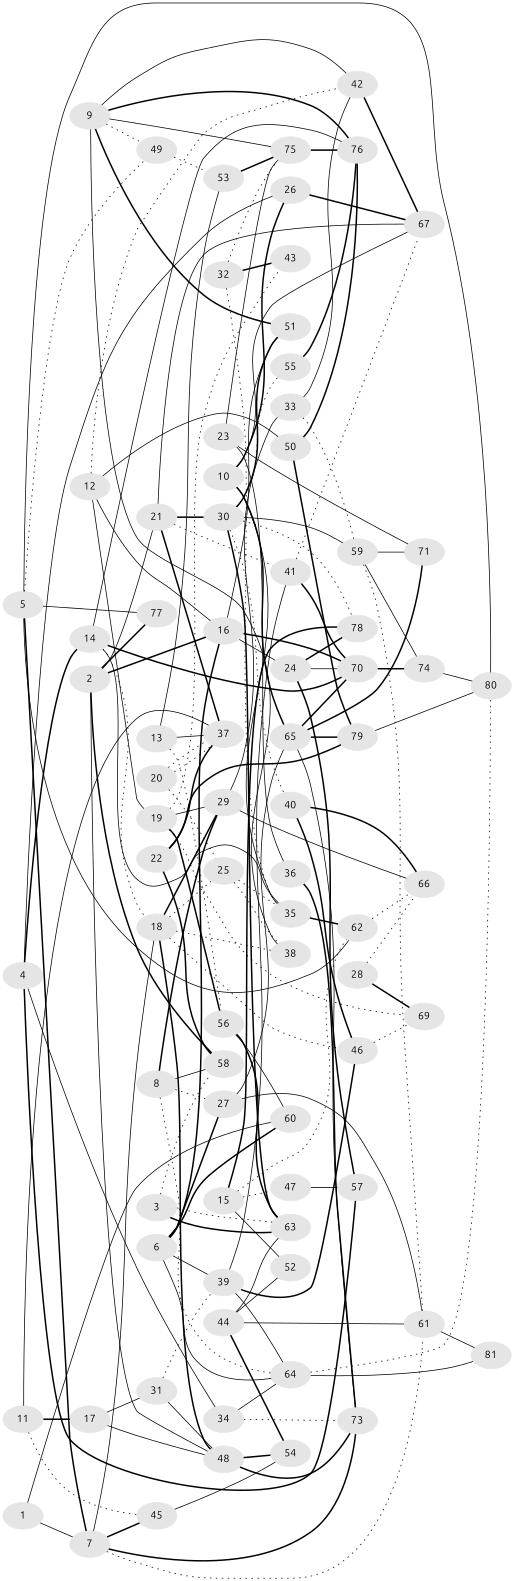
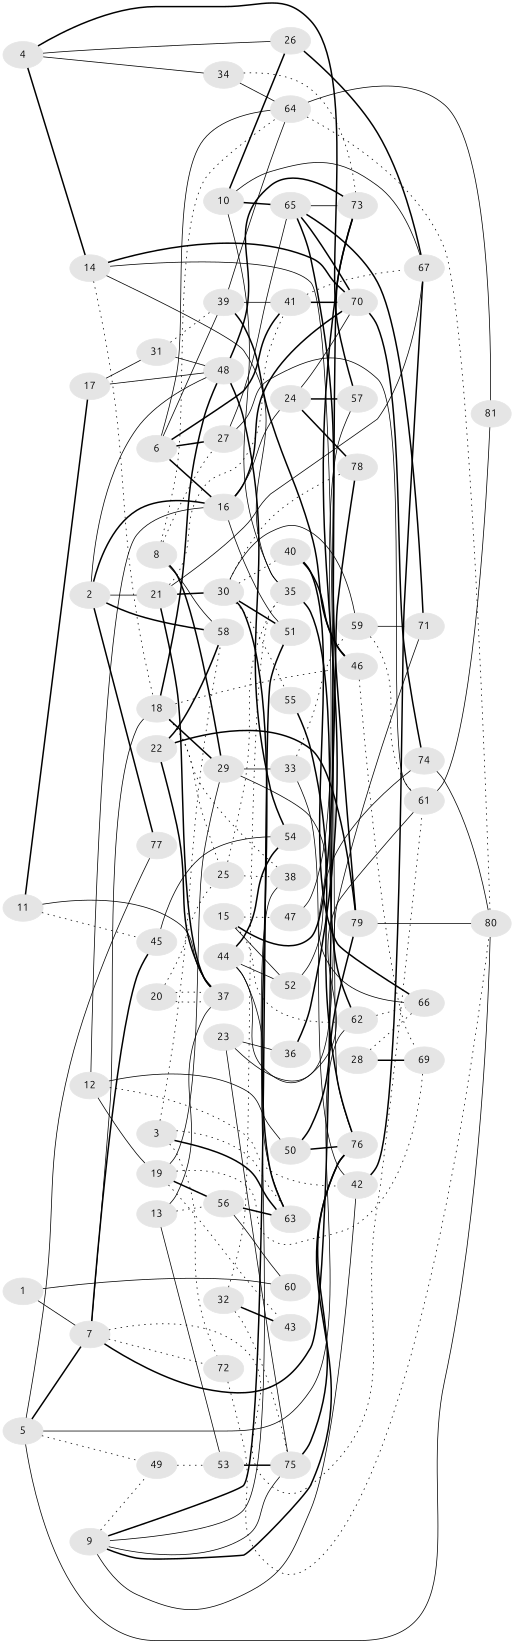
  graph {
    fontname=Ubuntu
    rankdir=LR
    node [color=gray90 fontname=Ubuntu style=filled]
    edge [fontname=Ubuntu style=solid]
    1
    7
    60
+   72
    18
    45
    61
    73
    2
    16
    21
    48
    58
    77
    51
    70
    24
    67
    37
    30
    41
    54
    3
    63
    80
    4
    14
    26
    34
    57
    76
    35
    64
    5
    49
    62
    53
    66
    6
    27
    39
    65
    46
    81
    29
    38
    25
    8
    33
    9
    42
    75
    10
    79
    71
    11
    17
    31
    12
    19
    50
    56
    43
    69
    13
    74
    15
    47
    52
    78
    20
    40
    55
    59
    22
    23
    36
    28
    32
    44
    1 -- 7
    1 -- 60
+   7 -- 72 [style=dotted]
    7 -- 18
    7 -- 45 [style=bold]
    7 -- 61 [style=dotted]
    7 -- 73 [style=bold]
+   72 -- 80 [style=dotted]
    18 -- 48 [style=bold]
    18 -- 46 [style=dotted]
    18 -- 29 [style=bold]
    18 -- 38 [style=dotted]
    18 -- 25 [style=dotted]
    45 -- 54
    61 -- 81
    2 -- 16 [style=bold]
    2 -- 21
    2 -- 48
    2 -- 58 [style=bold]
    2 -- 77 [style=bold]
    16 -- 51
    16 -- 70 [style=bold]
    16 -- 24
    21 -- 67
    21 -- 37 [style=bold]
    21 -- 30 [style=bold]
    21 -- 41 [style=dotted]
    48 -- 73 [style=bold]
    48 -- 54 [style=bold]
    70 -- 74 [style=bold]
    24 -- 70
    24 -- 57 [style=bold]
    24 -- 78 [style=bold]
    30 -- 51 [style=bold]
    30 -- 63 [style=bold]
    30 -- 78 [style=dotted]
    30 -- 40 [style=dotted]
    30 -- 55 [style=dotted]
    30 -- 59
    41 -- 70 [style=bold]
    41 -- 67 [style=dotted]
+   3 -- 72 [style=dotted]
    3 -- 58 [style=dotted]
    3 -- 63 [style=bold]
    3 -- 63 [style=dotted]
    4 -- 14 [style=bold]
    4 -- 26
    4 -- 34
    4 -- 57 [style=bold]
    14 -- 18 [style=dotted]
    14 -- 70 [style=bold]
    14 -- 76
    14 -- 35
    26 -- 67 [style=bold]
    34 -- 73 [style=dotted]
    34 -- 64
    35 -- 62 [style=bold]
    64 -- 80 [style=dotted]
    64 -- 81
    5 -- 7 [style=bold]
    5 -- 77
    5 -- 80
    5 -- 49 [style=dotted]
    5 -- 62
    49 -- 53 [style=dotted]
    62 -- 66 [style=dotted]
    53 -- 75 [style=bold]
-   6 -- 60 [style=bold]
+   6 -- 41 [style=bold]
    6 -- 16 [style=bold]
    6 -- 64
    6 -- 27 [style=bold]
    6 -- 39
    27 -- 61
    27 -- 65
    39 -- 41
    39 -- 64
    39 -- 46 [style=bold]
    65 -- 73
    65 -- 70 [style=bold]
    65 -- 79 [style=bold]
    65 -- 71 [style=bold]
    46 -- 69 [style=dotted]
    29 -- 66
    29 -- 33
    25 -- 35 [style=dotted]
    25 -- 38 [style=dotted]
    8 -- 58
    8 -- 64 [style=dotted]
    8 -- 27 [style=dotted]
    8 -- 29 [style=bold]
    33 -- 42
    33 -- 59 [style=dotted]
    9 -- 51 [style=bold]
    9 -- 76 [style=bold]
    9 -- 49 [style=dotted]
    9 -- 38
    9 -- 42
    9 -- 75
    42 -- 67 [style=bold]
    75 -- 76 [style=bold]
    10 -- 67
    10 -- 26 [style=bold]
    10 -- 35
    10 -- 65 [style=bold]
    79 -- 80
    11 -- 45 [style=dotted]
    11 -- 37
    11 -- 17 [style=bold]
    17 -- 48
    17 -- 31
    31 -- 48
    31 -- 39 [style=dotted]
    12 -- 16
    12 -- 42 [style=dotted]
    12 -- 19
    12 -- 50
    19 -- 29
    19 -- 56 [style=bold]
    19 -- 43 [style=dotted]
    19 -- 69 [style=dotted]
    50 -- 76 [style=bold]
    50 -- 79 [style=bold]
    56 -- 60
    56 -- 63 [style=bold]
    13 -- 37
    13 -- 53
    13 -- 56 [style=dotted]
    74 -- 80
    15 -- 62 [style=dotted]
    15 -- 47 [style=dotted]
    15 -- 52
    15 -- 78 [style=bold]
    47 -- 57
-   59 -- 74
+   52 -- 74
    20 -- 37 [style=dotted]
    20 -- 37 [style=dotted]
    20 -- 25 [style=dotted]
    40 -- 66 [style=bold]
    40 -- 46 [style=bold]
    55 -- 76 [style=bold]
    59 -- 61 [style=dotted]
    59 -- 71
    22 -- 58 [style=bold]
    22 -- 37 [style=bold]
    22 -- 79 [style=bold]
    23 -- 75
    23 -- 71
    23 -- 36
    36 -- 73 [style=bold]
    28 -- 66 [style=dotted]
    28 -- 69 [style=bold]
    32 -- 35 [style=dotted]
    32 -- 75 [style=dotted]
    32 -- 43 [style=bold]
    44 -- 61
    44 -- 54 [style=bold]
    44 -- 63
    44 -- 52
  }
